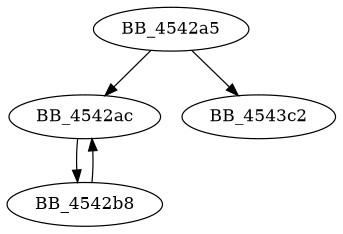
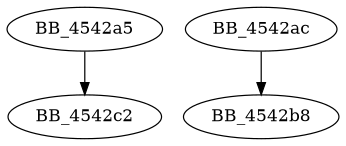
  digraph {
    BB_4542a5
    BB_4542ac
-   BB_4542c2 [label=BB_4543c2]
+   BB_4542c2
    BB_4542b8
-   BB_4542a5 -> BB_4542ac
    BB_4542a5 -> BB_4542c2
    BB_4542ac -> BB_4542b8
-   BB_4542b8 -> BB_4542ac
  }
